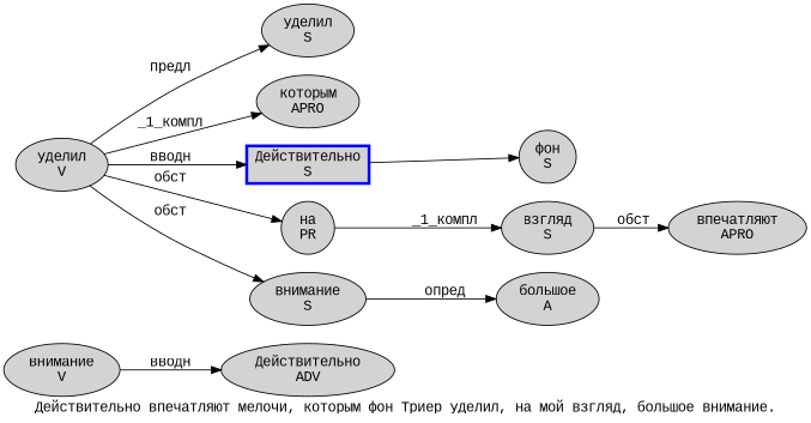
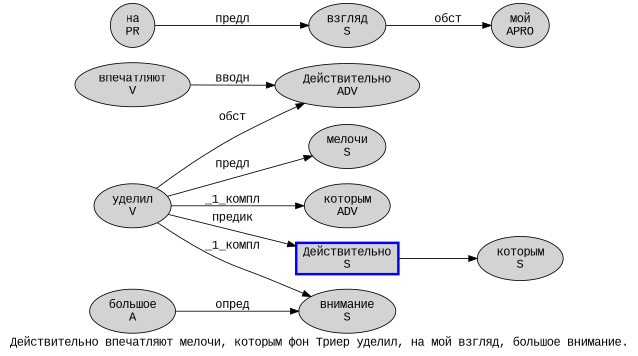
  digraph {
    fontname="Liberation Mono"
    label="Действительно впечатляют мелочи, которым фон Триер уделил, на мой взгляд, большое внимание."
    rankdir=LR
    node [fillcolor=lightgray fontname="Liberation Mono" penwidth=1 shape=ellipse style=filled]
    edge [fontname="Liberation Mono"]
    n1 [label="Действительно\nADV"]
-   n2 [label="внимание\nV"]
+   n2 [label="впечатляют\nV"]
    n3 [label="уделил\nV"]
-   n4 [label="уделил\nS"]
-   n5 [label="которым\nAPRO"]
+   n4 [label="мелочи\nS"]
+   n5 [label="которым\nADV"]
    n6 [color=blue label="Действительно\nS" penwidth=3 shape=box]
    n7 [label="на\nPR"]
    n8 [label="внимание\nS"]
-   n9 [label="фон\nS"]
+   n9 [label="которым\nS"]
    n10 [label="взгляд\nS"]
    n11 [label="большое\nA"]
-   n12 [label="впечатляют\nAPRO"]
+   n12 [label="мой\nAPRO"]
    n2 -> n1 [label="вводн"]
    n3 -> n4 [label="предл"]
    n3 -> n5 [label="_1_компл"]
-   n3 -> n6 [label="вводн"]
-   n3 -> n7 [label="обст"]
-   n3 -> n8 [label="обст"]
+   n3 -> n6 [label="предик"]
+   n3 -> n1 [label="обст"]
+   n3 -> n8 [label="_1_компл"]
    n6 -> n9
-   n7 -> n10 [label="_1_компл"]
-   n8 -> n11 [label="опред"]
+   n7 -> n10 [label="предл"]
+   n11 -> n8 [label="опред"]
    n10 -> n12 [label="обст"]
  }
